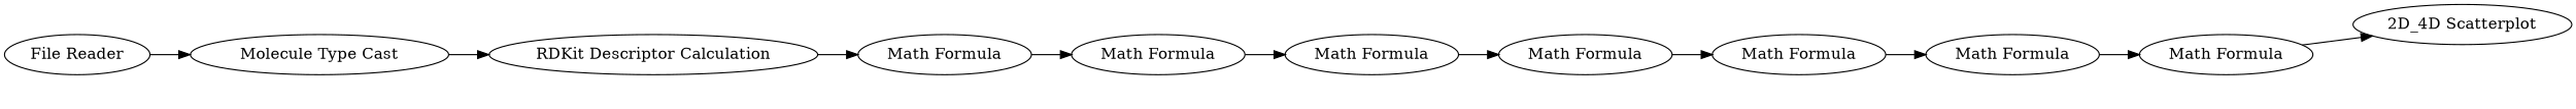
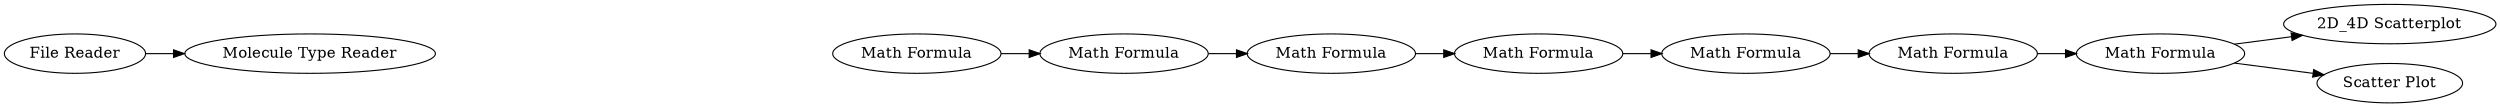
  digraph {
    rankdir=LR
    n1 [label="2D_4D Scatterplot"]
+   n2 [label="Scatter Plot"]
    n3 [label="Math Formula"]
    n4 [label="Math Formula"]
    n5 [label="Math Formula"]
-   n6 [label="RDKit Descriptor Calculation"]
    n7 [label="Math Formula"]
    n8 [label="Math Formula"]
    n9 [label="Math Formula"]
    n10 [label="Math Formula"]
    n11 [label="File Reader"]
-   n12 [label="Molecule Type Cast"]
+   n12 [label="Molecule Type Reader"]
    n3 -> n4
    n4 -> n5
    n5 -> n9
-   n6 -> n7
    n7 -> n8
    n8 -> n3
    n9 -> n10
    n10 -> n1
+   n10 -> n2
    n11 -> n12
-   n12 -> n6
  }
